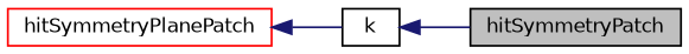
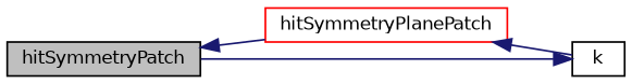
  digraph {
    rankdir=LR
    node [color=black fontname=Helvetica fontsize=10 shape=record]
    edge [color=midnightblue dir=back fontname=Helvetica fontsize=10 labelfontname=Helvetica labelfontsize=10 style=solid]
    n1 [fillcolor=grey75 fontcolor=black height=0.2 label=hitSymmetryPatch style=filled width=0.4]
    n2 [color=red height=0.2 label=hitSymmetryPlanePatch width=0.4]
    n3 [height=0.2 label=k width=0.4]
+   n1 -> n2
    n2 -> n3
    n3 -> n1
  }
